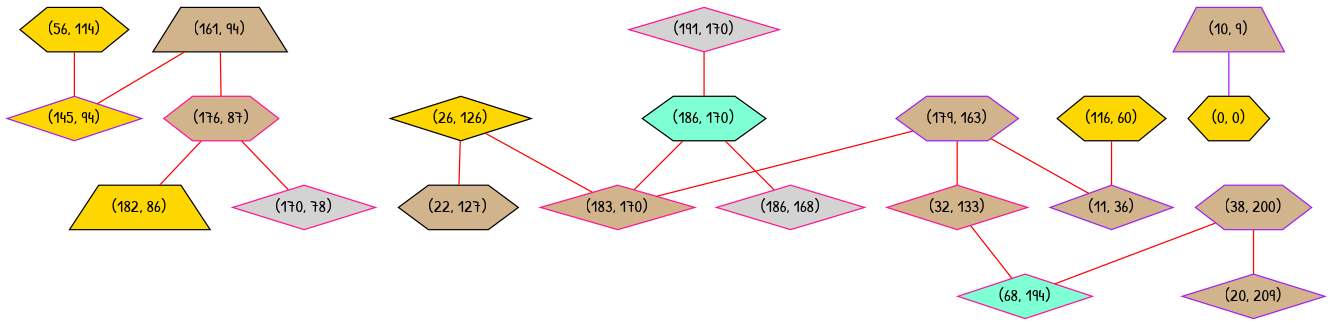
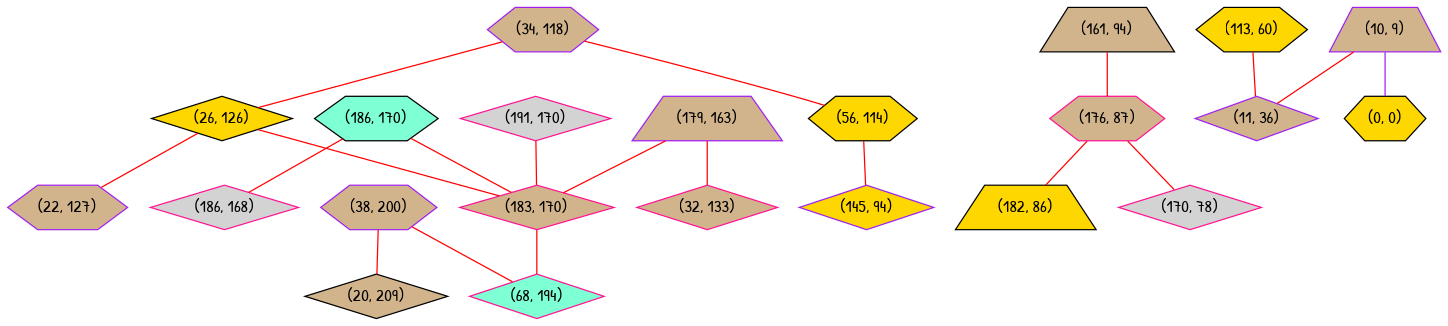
  graph {
    fontname="Patrick Hand"
    node [color=black fillcolor=tan fontname="Patrick Hand" shape=diamond style=filled]
    edge [color=red fontname="Patrick Hand" weight=1]
+   "(34, 118)" [color=purple shape=hexagon]
    "(56, 114)" [fillcolor=gold shape=hexagon]
    "(26, 126)" [fillcolor=gold]
    "(145, 94)" [color=purple fillcolor=gold]
    "(183, 170)" [color=deeppink]
-   "(22, 127)" [shape=hexagon]
+   "(22, 127)" [color=purple shape=hexagon]
    "(191, 170)" [color=deeppink fillcolor=lightgrey]
    "(186, 170)" [fillcolor=aquamarine shape=hexagon]
    "(186, 168)" [color=deeppink fillcolor=lightgrey]
    "(161, 94)" [shape=trapezium]
    "(176, 87)" [color=deeppink shape=hexagon]
    "(182, 86)" [fillcolor=gold shape=trapezium]
    "(170, 78)" [color=deeppink fillcolor=lightgrey]
-   "(116, 60)" [fillcolor=gold shape=hexagon]
+   "(116, 60)" [fillcolor=gold shape=hexagon label="(113, 60)"]
    "(11, 36)" [color=purple]
-   "(179, 163)" [color=purple shape=hexagon]
+   "(179, 163)" [color=purple shape=trapezium]
    "(32, 133)" [color=deeppink]
    "(68, 194)" [color=deeppink fillcolor=aquamarine]
    "(10, 9)" [color=purple shape=trapezium]
    "(0, 0)" [fillcolor=gold shape=hexagon]
    "(38, 200)" [color=purple shape=hexagon]
-   "(20, 209)" [color=purple]
+   "(20, 209)"
+   "(34, 118)" -- "(56, 114)"
+   "(34, 118)" -- "(26, 126)"
    "(56, 114)" -- "(145, 94)"
    "(26, 126)" -- "(183, 170)"
    "(26, 126)" -- "(22, 127)"
-   "(32, 133)" -- "(68, 194)"
-   "(191, 170)" -- "(186, 170)"
+   "(183, 170)" -- "(68, 194)"
+   "(191, 170)" -- "(183, 170)"
    "(186, 170)" -- "(183, 170)"
    "(186, 170)" -- "(186, 168)"
-   "(161, 94)" -- "(145, 94)"
    "(161, 94)" -- "(176, 87)"
    "(176, 87)" -- "(182, 86)"
    "(176, 87)" -- "(170, 78)"
    "(116, 60)" -- "(11, 36)"
    "(179, 163)" -- "(183, 170)"
    "(179, 163)" -- "(32, 133)"
-   "(179, 163)" -- "(11, 36)"
+   "(10, 9)" -- "(11, 36)"
    "(10, 9)" -- "(0, 0)" [color=purple weight=4]
    "(38, 200)" -- "(68, 194)"
    "(38, 200)" -- "(20, 209)"
  }
